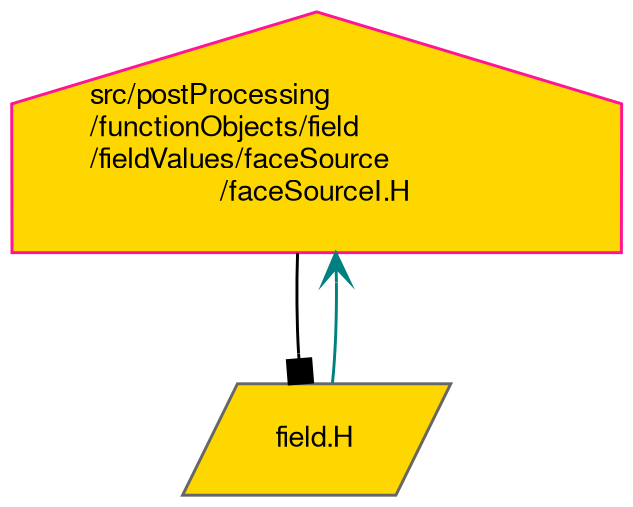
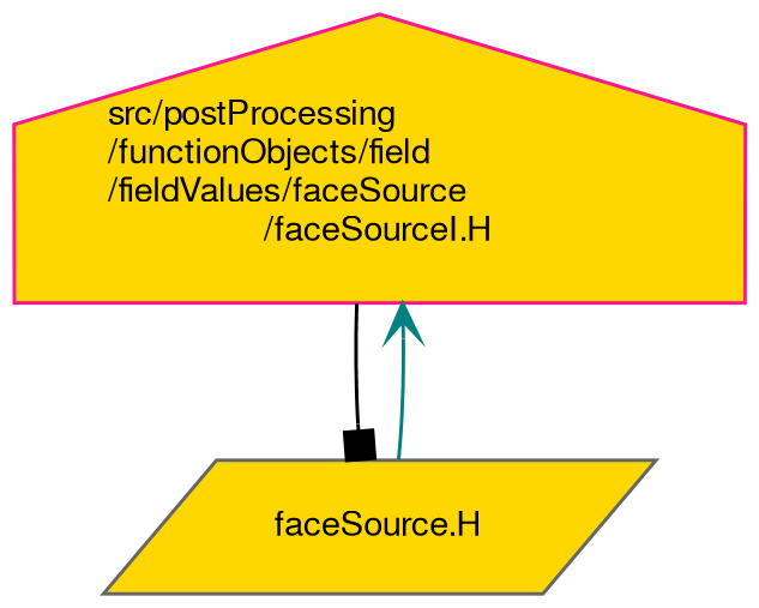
  digraph {
    node [fillcolor=gold fontname=FreeSans fontsize=10 style=filled]
    edge [fontname=FreeSans fontsize=10 labelfontname=FreeSans labelfontsize=10 style=solid]
    n1 [color=deeppink fontcolor=black height=0.2 label="src/postProcessing\l/functionObjects/field\l/fieldValues/faceSource\l/faceSourceI.H" shape=house width=0.4]
-   n2 [color=gray40 height=0.2 label="field.H" shape=parallelogram width=0.4]
+   n2 [color=gray40 height=0.2 label="faceSource.H" shape=parallelogram width=0.4]
    n1 -> n2 [color=black arrowhead=box]
    n2 -> n1 [color=teal arrowhead=vee]
  }
